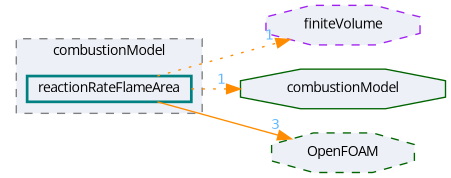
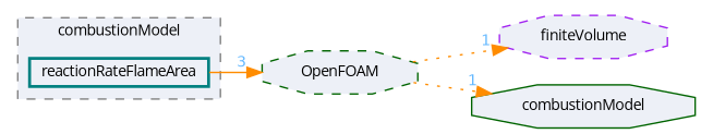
  digraph {
    compound=true
    fontname="Open Sans"
    rankdir=LR
    node [color=darkgreen fillcolor="#edf0f7" fontname="Open Sans" fontsize=10 shape=octagon style="filled,dashed"]
    edge [color=darkorange fontcolor=steelblue1 fontname="Open Sans" fontsize=10 headlabel=1 labeldistance=1.5 labelfontname=Helvetica labelfontsize=10 style=dotted]
    n1 [color=teal height=0.2 label=reactionRateFlameArea shape=box style="filled,bold" width=0.4]
    n2 [color=purple height=0.2 label=finiteVolume width=0.4]
    n3 [height=0.2 label=combustionModel style=filled width=0.4]
    n4 [height=0.2 label=OpenFOAM width=0.4]
    subgraph cluster_1 {
      bgcolor="#edf0f7"
      fontsize=10
      label=combustionModel
      pencolor=grey50
      style="filled,dashed"
      n1
    }
-   n1 -> n2
-   n1 -> n3
+   n4 -> n2
+   n4 -> n3
    n1 -> n4 [headlabel=3 style=solid]
  }
